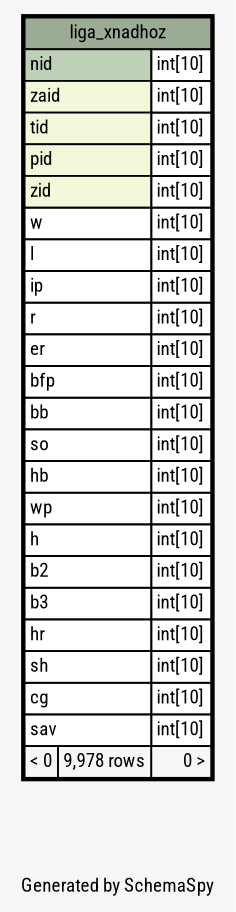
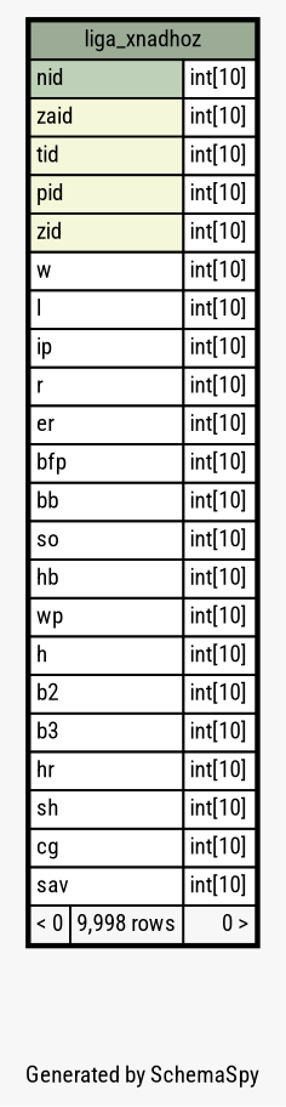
  digraph {
    bgcolor="#f7f7f7"
    fontname="Roboto Condensed"
    fontsize=11
    label="\nGenerated by SchemaSpy"
    labeljust=l
    nodesep=0.18
    rankdir=RL
    ranksep=0.46
-   n1 [fontname="Roboto Condensed" fontsize=11 label=<     <TABLE BORDER="2" CELLBORDER="1" CELLSPACING="0" BGCOLOR="#ffffff">       <TR><TD COLSPAN="3" BGCOLOR="#9bab96" ALIGN="CENTER">liga_xnadhoz</TD></TR>       <TR><TD PORT="nid" COLSPAN="2" BGCOLOR="#bed1b8" ALIGN="LEFT">nid</TD><TD PORT="nid.type" ALIGN="LEFT">int[10]</TD></TR>       <TR><TD PORT="zaid" COLSPAN="2" BGCOLOR="#f4f7da" ALIGN="LEFT">zaid</TD><TD PORT="zaid.type" ALIGN="LEFT">int[10]</TD></TR>       <TR><TD PORT="tid" COLSPAN="2" BGCOLOR="#f4f7da" ALIGN="LEFT">tid</TD><TD PORT="tid.type" ALIGN="LEFT">int[10]</TD></TR>       <TR><TD PORT="pid" COLSPAN="2" BGCOLOR="#f4f7da" ALIGN="LEFT">pid</TD><TD PORT="pid.type" ALIGN="LEFT">int[10]</TD></TR>       <TR><TD PORT="zid" COLSPAN="2" BGCOLOR="#f4f7da" ALIGN="LEFT">zid</TD><TD PORT="zid.type" ALIGN="LEFT">int[10]</TD></TR>       <TR><TD PORT="w" COLSPAN="2" ALIGN="LEFT">w</TD><TD PORT="w.type" ALIGN="LEFT">int[10]</TD></TR>       <TR><TD PORT="l" COLSPAN="2" ALIGN="LEFT">l</TD><TD PORT="l.type" ALIGN="LEFT">int[10]</TD></TR>       <TR><TD PORT="ip" COLSPAN="2" ALIGN="LEFT">ip</TD><TD PORT="ip.type" ALIGN="LEFT">int[10]</TD></TR>       <TR><TD PORT="r" COLSPAN="2" ALIGN="LEFT">r</TD><TD PORT="r.type" ALIGN="LEFT">int[10]</TD></TR>       <TR><TD PORT="er" COLSPAN="2" ALIGN="LEFT">er</TD><TD PORT="er.type" ALIGN="LEFT">int[10]</TD></TR>       <TR><TD PORT="bfp" COLSPAN="2" ALIGN="LEFT">bfp</TD><TD PORT="bfp.type" ALIGN="LEFT">int[10]</TD></TR>       <TR><TD PORT="bb" COLSPAN="2" ALIGN="LEFT">bb</TD><TD PORT="bb.type" ALIGN="LEFT">int[10]</TD></TR>       <TR><TD PORT="so" COLSPAN="2" ALIGN="LEFT">so</TD><TD PORT="so.type" ALIGN="LEFT">int[10]</TD></TR>       <TR><TD PORT="hb" COLSPAN="2" ALIGN="LEFT">hb</TD><TD PORT="hb.type" ALIGN="LEFT">int[10]</TD></TR>       <TR><TD PORT="wp" COLSPAN="2" ALIGN="LEFT">wp</TD><TD PORT="wp.type" ALIGN="LEFT">int[10]</TD></TR>       <TR><TD PORT="h" COLSPAN="2" ALIGN="LEFT">h</TD><TD PORT="h.type" ALIGN="LEFT">int[10]</TD></TR>       <TR><TD PORT="b2" COLSPAN="2" ALIGN="LEFT">b2</TD><TD PORT="b2.type" ALIGN="LEFT">int[10]</TD></TR>       <TR><TD PORT="b3" COLSPAN="2" ALIGN="LEFT">b3</TD><TD PORT="b3.type" ALIGN="LEFT">int[10]</TD></TR>       <TR><TD PORT="hr" COLSPAN="2" ALIGN="LEFT">hr</TD><TD PORT="hr.type" ALIGN="LEFT">int[10]</TD></TR>       <TR><TD PORT="sh" COLSPAN="2" ALIGN="LEFT">sh</TD><TD PORT="sh.type" ALIGN="LEFT">int[10]</TD></TR>       <TR><TD PORT="cg" COLSPAN="2" ALIGN="LEFT">cg</TD><TD PORT="cg.type" ALIGN="LEFT">int[10]</TD></TR>       <TR><TD PORT="sav" COLSPAN="2" ALIGN="LEFT">sav</TD><TD PORT="sav.type" ALIGN="LEFT">int[10]</TD></TR>       <TR><TD ALIGN="LEFT" BGCOLOR="#f7f7f7">&lt; 0</TD><TD ALIGN="RIGHT" BGCOLOR="#f7f7f7">9,978 rows</TD><TD ALIGN="RIGHT" BGCOLOR="#f7f7f7">0 &gt;</TD></TR>     </TABLE>> shape=plaintext]
+   n1 [fontname="Roboto Condensed" fontsize=11 label=<     <TABLE BORDER="2" CELLBORDER="1" CELLSPACING="0" BGCOLOR="#ffffff">       <TR><TD COLSPAN="3" BGCOLOR="#9bab96" ALIGN="CENTER">liga_xnadhoz</TD></TR>       <TR><TD PORT="nid" COLSPAN="2" BGCOLOR="#bed1b8" ALIGN="LEFT">nid</TD><TD PORT="nid.type" ALIGN="LEFT">int[10]</TD></TR>       <TR><TD PORT="zaid" COLSPAN="2" BGCOLOR="#f4f7da" ALIGN="LEFT">zaid</TD><TD PORT="zaid.type" ALIGN="LEFT">int[10]</TD></TR>       <TR><TD PORT="tid" COLSPAN="2" BGCOLOR="#f4f7da" ALIGN="LEFT">tid</TD><TD PORT="tid.type" ALIGN="LEFT">int[10]</TD></TR>       <TR><TD PORT="pid" COLSPAN="2" BGCOLOR="#f4f7da" ALIGN="LEFT">pid</TD><TD PORT="pid.type" ALIGN="LEFT">int[10]</TD></TR>       <TR><TD PORT="zid" COLSPAN="2" BGCOLOR="#f4f7da" ALIGN="LEFT">zid</TD><TD PORT="zid.type" ALIGN="LEFT">int[10]</TD></TR>       <TR><TD PORT="w" COLSPAN="2" ALIGN="LEFT">w</TD><TD PORT="w.type" ALIGN="LEFT">int[10]</TD></TR>       <TR><TD PORT="l" COLSPAN="2" ALIGN="LEFT">l</TD><TD PORT="l.type" ALIGN="LEFT">int[10]</TD></TR>       <TR><TD PORT="ip" COLSPAN="2" ALIGN="LEFT">ip</TD><TD PORT="ip.type" ALIGN="LEFT">int[10]</TD></TR>       <TR><TD PORT="r" COLSPAN="2" ALIGN="LEFT">r</TD><TD PORT="r.type" ALIGN="LEFT">int[10]</TD></TR>       <TR><TD PORT="er" COLSPAN="2" ALIGN="LEFT">er</TD><TD PORT="er.type" ALIGN="LEFT">int[10]</TD></TR>       <TR><TD PORT="bfp" COLSPAN="2" ALIGN="LEFT">bfp</TD><TD PORT="bfp.type" ALIGN="LEFT">int[10]</TD></TR>       <TR><TD PORT="bb" COLSPAN="2" ALIGN="LEFT">bb</TD><TD PORT="bb.type" ALIGN="LEFT">int[10]</TD></TR>       <TR><TD PORT="so" COLSPAN="2" ALIGN="LEFT">so</TD><TD PORT="so.type" ALIGN="LEFT">int[10]</TD></TR>       <TR><TD PORT="hb" COLSPAN="2" ALIGN="LEFT">hb</TD><TD PORT="hb.type" ALIGN="LEFT">int[10]</TD></TR>       <TR><TD PORT="wp" COLSPAN="2" ALIGN="LEFT">wp</TD><TD PORT="wp.type" ALIGN="LEFT">int[10]</TD></TR>       <TR><TD PORT="h" COLSPAN="2" ALIGN="LEFT">h</TD><TD PORT="h.type" ALIGN="LEFT">int[10]</TD></TR>       <TR><TD PORT="b2" COLSPAN="2" ALIGN="LEFT">b2</TD><TD PORT="b2.type" ALIGN="LEFT">int[10]</TD></TR>       <TR><TD PORT="b3" COLSPAN="2" ALIGN="LEFT">b3</TD><TD PORT="b3.type" ALIGN="LEFT">int[10]</TD></TR>       <TR><TD PORT="hr" COLSPAN="2" ALIGN="LEFT">hr</TD><TD PORT="hr.type" ALIGN="LEFT">int[10]</TD></TR>       <TR><TD PORT="sh" COLSPAN="2" ALIGN="LEFT">sh</TD><TD PORT="sh.type" ALIGN="LEFT">int[10]</TD></TR>       <TR><TD PORT="cg" COLSPAN="2" ALIGN="LEFT">cg</TD><TD PORT="cg.type" ALIGN="LEFT">int[10]</TD></TR>       <TR><TD PORT="sav" COLSPAN="2" ALIGN="LEFT">sav</TD><TD PORT="sav.type" ALIGN="LEFT">int[10]</TD></TR>       <TR><TD ALIGN="LEFT" BGCOLOR="#f7f7f7">&lt; 0</TD><TD ALIGN="RIGHT" BGCOLOR="#f7f7f7">9,998 rows</TD><TD ALIGN="RIGHT" BGCOLOR="#f7f7f7">0 &gt;</TD></TR>     </TABLE>> shape=plaintext]
  }
